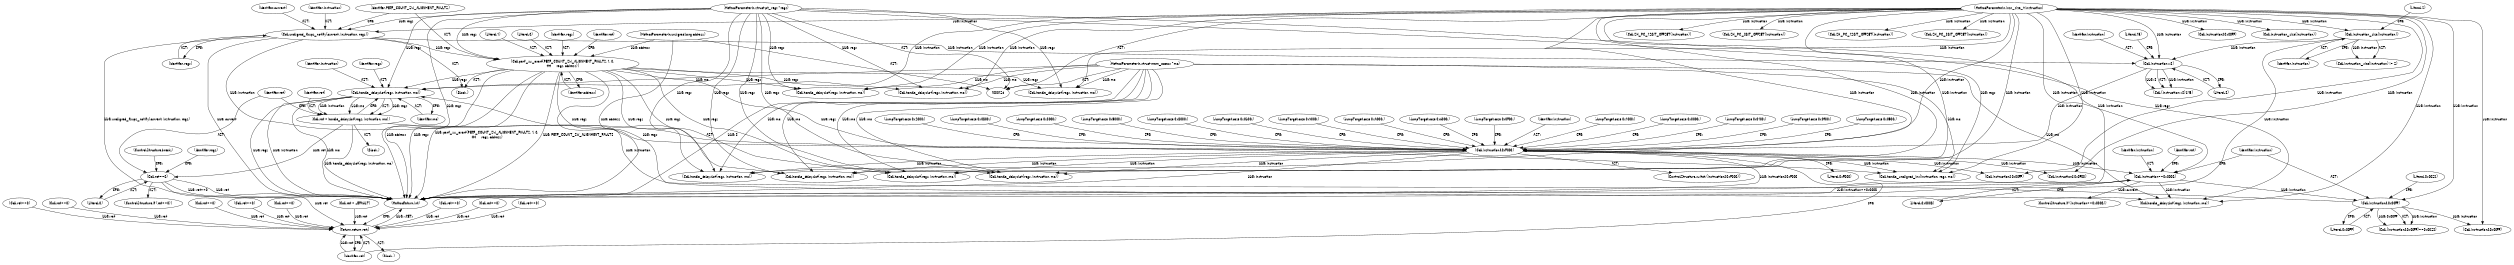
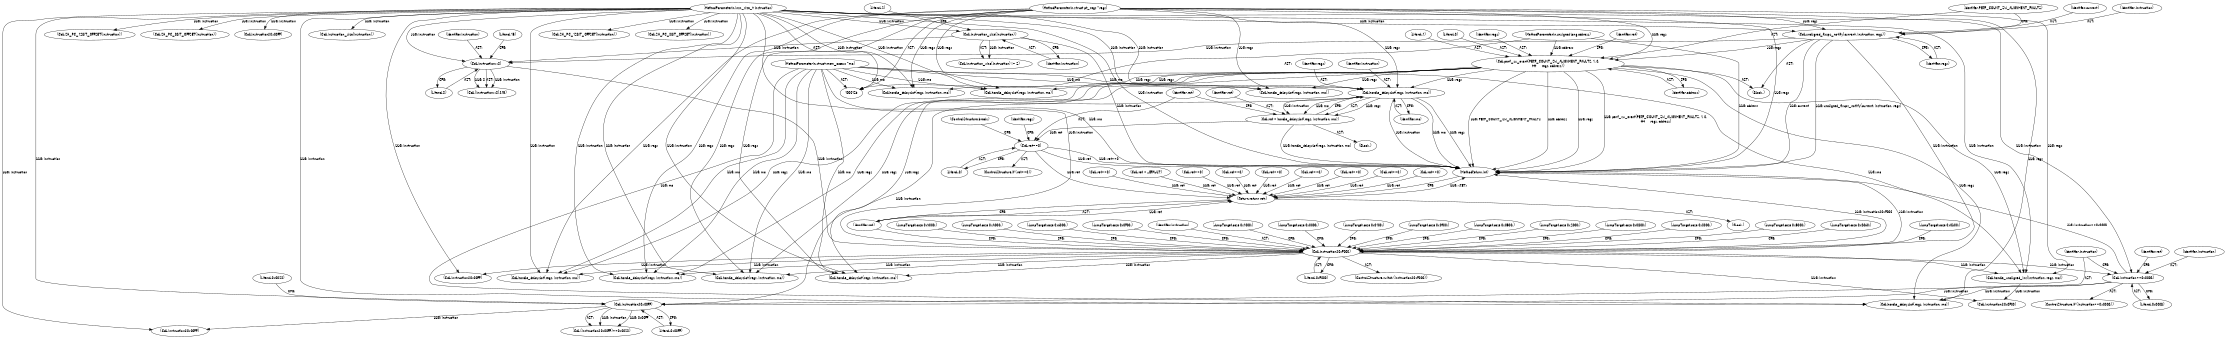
  digraph {
    fontname="Patrick Hand"
    node [fontname="Patrick Hand"]
    edge [fontname="Patrick Hand"]
    n1 [label="(Call,handle_delayslot(regs, instruction, ma))"]
    n2 [label="(Call,ret = handle_delayslot(regs, instruction, ma))"]
    n3 [label="(MethodReturn,int)"]
    n4 [label="(Identifier,ma)"]
    n5 [label="(Call,ret==0)"]
    n6 [label="(Block,)"]
    n7 [label="(Return,return ret;)"]
    n8 [label="(Call,perf_sw_event(PERF_COUNT_SW_ALIGNMENT_FAULTS, 1, 0,\n \t\t\t      regs, address))"]
    n9 [label="(Call,handle_delayslot(regs, instruction, ma))"]
    n10 [label="(Identifier,address)"]
    n11 [label="(Call,handle_unaligned_ins(instruction, regs, ma))"]
    n12 [label="(Call,handle_delayslot(regs, instruction, ma))"]
    n13 [label="(Call,handle_delayslot(regs, instruction, ma))"]
    n14 [label="(Call,handle_delayslot(regs, instruction, ma))"]
    n15 [label="(Block,)"]
    n16 [label="(Call,handle_delayslot(regs, instruction, ma))"]
    n17 [label="(Call,handle_delayslot(regs, instruction, ma))"]
    n18 [label="(Call,handle_delayslot(regs, instruction, ma))"]
    n19 [label="(Call,handle_delayslot(regs, instruction, ma))"]
    n20 [label="(Call,unaligned_fixups_notify(current, instruction, regs))"]
    n21 [label="(Call,instruction&0xF000)"]
    n22 [label="(Identifier,regs)"]
    n23 [label="(Call,instruction>>8)"]
    n24 [label="(Call,instruction==0x000B)"]
    n25 [label="(Call,instruction&0x00FF)"]
    n26 [label="(Call,instruction&0x0F00)"]
    n27 [label="(Literal,0xF000)"]
    n28 [label="(ControlStructure,switch (instruction&0xF000))"]
    n29 [label="(Call,(instruction>>8)&15)"]
    n30 [label="(Literal,8)"]
    n31 [label="(Call,instruction_size(instruction))"]
    n32 [label="(Call,instruction_size(instruction) != 2)"]
    n33 [label="(Identifier,instruction)"]
    n34 [label="(MethodParameterIn,insn_size_t instruction)"]
    n35 [label="(Call,instruction&0x00FF)"]
    n36 [label="(Call,SH_PC_12BIT_OFFSET(instruction))"]
    n37 [label="(Call,SH_PC_8BIT_OFFSET(instruction))"]
    n38 [label="(Call,SH_PC_12BIT_OFFSET(instruction))"]
    n39 [label="(Call,SH_PC_8BIT_OFFSET(instruction))"]
    n40 [label="(Call,instruction&0x00FF)"]
    n41 [label="(Call,instruction&0x00FF)"]
    n42 [label="(Call,instruction_size(instruction))"]
    1000126
    n44 [label="(Call,(instruction&0x00FF)==0x0023)"]
    n45 [label="(Literal,0x00FF)"]
    n46 [label="(Literal,0x000B)"]
    n47 [label="(ControlStructure,if (instruction==0x000B))"]
    n48 [label="(MethodParameterIn,struct pt_regs *regs)"]
    n49 [label="(MethodParameterIn,unsigned long address)"]
    n50 [label="(MethodParameterIn,struct mem_access *ma)"]
    n51 [label="(Literal,0)"]
    n52 [label="(ControlStructure,if (ret==0))"]
    n53 [label="(Block,)"]
    n54 [label="(Identifier,ret)"]
    n55 [label="(Identifier,PERF_COUNT_SW_ALIGNMENT_FAULTS)"]
    n56 [label="(Identifier,ret)"]
    n57 [label="(Literal,1)"]
    n58 [label="(Literal,0)"]
    n59 [label="(Identifier,ret)"]
    n60 [label="(JumpTarget,case 0x0D00:)"]
    n61 [label="(Literal,15)"]
    n62 [label="(Literal,2)"]
    n63 [label="(Identifier,ret)"]
    n64 [label="(JumpTarget,case 0x4000:)"]
    n65 [label="(Call,ret==0)"]
    n66 [label="(JumpTarget,case 0xA000:)"]
    n67 [label="(Call,ret==0)"]
    n68 [label="(JumpTarget,case 0x6000:)"]
    n69 [label="(JumpTarget,case 0x0F00:)"]
    n70 [label="(Identifier,instruction)"]
    n71 [label="(JumpTarget,case 0x1000:)"]
    n72 [label="(Call,ret==0)"]
    n73 [label="(Literal,0x0023)"]
    n74 [label="(Call,ret==0)"]
    n75 [label="(Identifier,current)"]
    n76 [label="(JumpTarget,case 0x0000:)"]
    n77 [label="(Call,ret==0)"]
    n78 [label="(JumpTarget,case 0x0100:)"]
    n79 [label="(JumpTarget,case 0x0900:)"]
    n80 [label="(Identifier,regs)"]
    n81 [label="(JumpTarget,case 0x0500:)"]
    n82 [label="(Identifier,instruction)"]
    n83 [label="(Identifier,instruction)"]
    n84 [label="(JumpTarget,case 0x2000:)"]
    n85 [label="(ControlStructure,break;)"]
    n86 [label="(Call,ret==0)"]
    n87 [label="(JumpTarget,case 0x0B00:)"]
    n88 [label="(JumpTarget,case 0x8000:)"]
    n89 [label="(Identifier,regs)"]
    n90 [label="(Identifier,instruction)"]
    n91 [label="(Call,ret==0)"]
    n92 [label="(Call,ret = -EFAULT)"]
    n93 [label="(JumpTarget,case 0x5000:)"]
    n94 [label="(Call,ret==0)"]
    n95 [label="(Identifier,regs)"]
    n96 [label="(Identifier,ret)"]
-   n97 [label="(JumpTarget,case 0xB000:)"]
+   n97 [label="(JumpTarget,case 0xB060:)"]
    n98 [label="(Identifier,instruction)"]
    n99 [label="(Identifier,instruction)"]
    n1 -> n2 [label="AST: "]
    n1 -> n2 [label="DDG: regs"]
    n1 -> n2 [label="DDG: instruction"]
    n1 -> n2 [label="DDG: ma"]
    n1 -> n3 [label="DDG: instruction"]
    n1 -> n3 [label="DDG: ma"]
    n1 -> n3 [label="DDG: regs"]
    n1 -> n4 [label="CFG: "]
    n2 -> n1 [label="CFG: "]
    n2 -> n3 [label="DDG: handle_delayslot(regs, instruction, ma)"]
    n2 -> n5 [label="DDG: ret"]
    n2 -> n6 [label="AST: "]
    n3 -> n7 [label="CFG: "]
    n4 -> n1 [label="AST: "]
    n5 -> n3 [label="DDG: ret==0"]
    n5 -> n3 [label="DDG: ret"]
    n5 -> n7 [label="DDG: ret"]
    n5 -> n51 [label="CFG: "]
    n5 -> n52 [label="AST: "]
    n7 -> n3 [label="DDG: <RET>"]
    n7 -> n53 [label="AST: "]
    n7 -> n54 [label="CFG: "]
    n8 -> n1 [label="DDG: regs"]
    n8 -> n3 [label="DDG: perf_sw_event(PERF_COUNT_SW_ALIGNMENT_FAULTS, 1, 0,\n \t\t\t      regs, address)"]
    n8 -> n3 [label="DDG: PERF_COUNT_SW_ALIGNMENT_FAULTS"]
    n8 -> n3 [label="DDG: address"]
    n8 -> n3 [label="DDG: regs"]
    n8 -> n9 [label="DDG: regs"]
    n8 -> n10 [label="CFG: "]
    n8 -> n11 [label="DDG: regs"]
    n8 -> n12 [label="DDG: regs"]
    n8 -> n13 [label="DDG: regs"]
    n8 -> n14 [label="DDG: regs"]
    n8 -> n15 [label="AST: "]
    n8 -> n16 [label="DDG: regs"]
    n8 -> n17 [label="DDG: regs"]
    n8 -> n18 [label="DDG: regs"]
    n8 -> n19 [label="DDG: regs"]
    n10 -> n8 [label="AST: "]
    n20 -> n3 [label="DDG: current"]
    n20 -> n3 [label="DDG: unaligned_fixups_notify(current, instruction, regs)"]
    n20 -> n8 [label="DDG: regs"]
    n20 -> n15 [label="AST: "]
    n20 -> n21 [label="DDG: instruction"]
    n20 -> n22 [label="CFG: "]
    n20 -> n23 [label="DDG: instruction"]
    n21 -> n3 [label="DDG: instruction"]
    n21 -> n3 [label="DDG: instruction&0xF000"]
    n21 -> n9 [label="DDG: instruction"]
    n21 -> n11 [label="DDG: instruction"]
    n21 -> n13 [label="DDG: instruction"]
    n21 -> n17 [label="DDG: instruction"]
    n21 -> n18 [label="DDG: instruction"]
    n21 -> n24 [label="DDG: instruction"]
    n21 -> n25 [label="DDG: instruction"]
    n21 -> n26 [label="DDG: instruction"]
    n21 -> n27 [label="CFG: "]
    n21 -> n28 [label="AST: "]
    n22 -> n20 [label="AST: "]
    n23 -> n21 [label="DDG: instruction"]
    n23 -> n29 [label="AST: "]
    n23 -> n29 [label="DDG: instruction"]
    n23 -> n29 [label="DDG: 8"]
    n23 -> n30 [label="CFG: "]
    n24 -> n3 [label="DDG: instruction==0x000B"]
    n24 -> n14 [label="DDG: instruction"]
    n24 -> n35 [label="DDG: instruction"]
    n24 -> n46 [label="CFG: "]
-   n24 -> n47 [label="DDG: current"]
-   n2 -> n21 [label="AST: "]
+   n24 -> n47 [label="AST: "]
+   n27 -> n21 [label="AST: "]
    n30 -> n23 [label="AST: "]
    n31 -> n3 [label="DDG: instruction"]
    n31 -> n23 [label="DDG: instruction"]
    n31 -> n32 [label="AST: "]
    n31 -> n32 [label="DDG: instruction"]
    n31 -> n33 [label="CFG: "]
    n33 -> n31 [label="AST: "]
    n34 -> n1 [label="DDG: instruction"]
    n34 -> n3 [label="DDG: instruction"]
    n34 -> n9 [label="DDG: instruction"]
    n34 -> n11 [label="DDG: instruction"]
    n34 -> n12 [label="DDG: instruction"]
    n34 -> n13 [label="DDG: instruction"]
    n34 -> n14 [label="DDG: instruction"]
    n34 -> n16 [label="DDG: instruction"]
    n34 -> n17 [label="DDG: instruction"]
    n34 -> n18 [label="DDG: instruction"]
    n34 -> n19 [label="DDG: instruction"]
    n34 -> n20 [label="DDG: instruction"]
    n34 -> n21 [label="DDG: instruction"]
    n34 -> n23 [label="DDG: instruction"]
    n34 -> n24 [label="DDG: instruction"]
    n34 -> n25 [label="DDG: instruction"]
-   n34 -> n26 [label="DDG: instruction"]
+   n11 -> n26 [label="DDG: instruction"]
    n34 -> n31 [label="DDG: instruction"]
    n34 -> n35 [label="DDG: instruction"]
    n34 -> n36 [label="DDG: instruction"]
    n34 -> n37 [label="DDG: instruction"]
    n34 -> n38 [label="DDG: instruction"]
    n34 -> n39 [label="DDG: instruction"]
    n34 -> n40 [label="DDG: instruction"]
    n34 -> n41 [label="DDG: instruction"]
    n34 -> n42 [label="DDG: instruction"]
    n34 -> 1000126 [label="AST: "]
    n35 -> n1 [label="DDG: instruction"]
    n35 -> n41 [label="DDG: instruction"]
    n35 -> n44 [label="AST: "]
    n35 -> n44 [label="DDG: instruction"]
    n35 -> n44 [label="DDG: 0x00FF"]
    n35 -> n45 [label="CFG: "]
    n45 -> n35 [label="AST: "]
    n46 -> n24 [label="AST: "]
    n48 -> n1 [label="DDG: regs"]
    n48 -> n3 [label="DDG: regs"]
    n48 -> n8 [label="DDG: regs"]
    n48 -> n9 [label="DDG: regs"]
    n48 -> n11 [label="DDG: regs"]
    n48 -> n12 [label="DDG: regs"]
    n48 -> n13 [label="DDG: regs"]
    n48 -> n14 [label="DDG: regs"]
    n48 -> n16 [label="DDG: regs"]
    n48 -> n17 [label="DDG: regs"]
    n48 -> n18 [label="DDG: regs"]
    n48 -> n19 [label="DDG: regs"]
    n48 -> n20 [label="DDG: regs"]
    n48 -> 1000126 [label="AST: "]
    n49 -> n3 [label="DDG: address"]
    n49 -> n8 [label="DDG: address"]
    n49 -> 1000126 [label="AST: "]
    n50 -> n1 [label="DDG: ma"]
-   n50 -> n3 [label="DDG: 8"]
+   n50 -> n3 [label="DDG: ma"]
    n50 -> n9 [label="DDG: ma"]
    n50 -> n11 [label="DDG: ma"]
    n50 -> n12 [label="DDG: ma"]
    n50 -> n13 [label="DDG: ma"]
    n50 -> n14 [label="DDG: ma"]
    n50 -> n16 [label="DDG: ma"]
    n50 -> n17 [label="DDG: ma"]
    n50 -> n18 [label="DDG: ma"]
    n50 -> n19 [label="DDG: ma"]
    n50 -> 1000126 [label="AST: "]
    n51 -> n5 [label="AST: "]
    n54 -> n7 [label="AST: "]
    n54 -> n7 [label="DDG: ret"]
    n54 -> n21 [label="CFG: "]
    n55 -> n8 [label="AST: "]
    n55 -> n20 [label="CFG: "]
    n56 -> n8 [label="CFG: "]
    n57 -> n8 [label="AST: "]
    n58 -> n8 [label="AST: "]
    n59 -> n2 [label="AST: "]
    n60 -> n21 [label="CFG: "]
    n61 -> n23 [label="CFG: "]
    n62 -> n31 [label="CFG: "]
    n63 -> n2 [label="CFG: "]
    n63 -> n5 [label="AST: "]
    n64 -> n21 [label="CFG: "]
    n65 -> n7 [label="DDG: ret"]
    n66 -> n21 [label="CFG: "]
    n67 -> n7 [label="DDG: ret"]
    n68 -> n21 [label="CFG: "]
    n69 -> n21 [label="CFG: "]
    n70 -> n21 [label="AST: "]
    n71 -> n21 [label="CFG: "]
    n72 -> n7 [label="DDG: ret"]
    n73 -> n35 [label="CFG: "]
    n74 -> n7 [label="DDG: ret"]
    n75 -> n20 [label="AST: "]
    n76 -> n21 [label="CFG: "]
    n77 -> n7 [label="DDG: ret"]
    n78 -> n21 [label="CFG: "]
    n79 -> n21 [label="CFG: "]
    n80 -> n1 [label="AST: "]
    n81 -> n21 [label="CFG: "]
    n82 -> n23 [label="AST: "]
    n83 -> n24 [label="CFG: "]
    n83 -> n35 [label="AST: "]
    n84 -> n21 [label="CFG: "]
    n85 -> n5 [label="CFG: "]
    n86 -> n7 [label="DDG: ret"]
    n87 -> n21 [label="CFG: "]
    n88 -> n21 [label="CFG: "]
    n89 -> n8 [label="AST: "]
    n90 -> n20 [label="AST: "]
    n91 -> n7 [label="DDG: ret"]
    n92 -> n7 [label="DDG: ret"]
    n93 -> n21 [label="CFG: "]
    n94 -> n7 [label="DDG: ret"]
    n95 -> n5 [label="CFG: "]
    n96 -> n24 [label="CFG: "]
    n97 -> n21 [label="CFG: "]
    n98 -> n1 [label="AST: "]
    n99 -> n24 [label="AST: "]
  }
